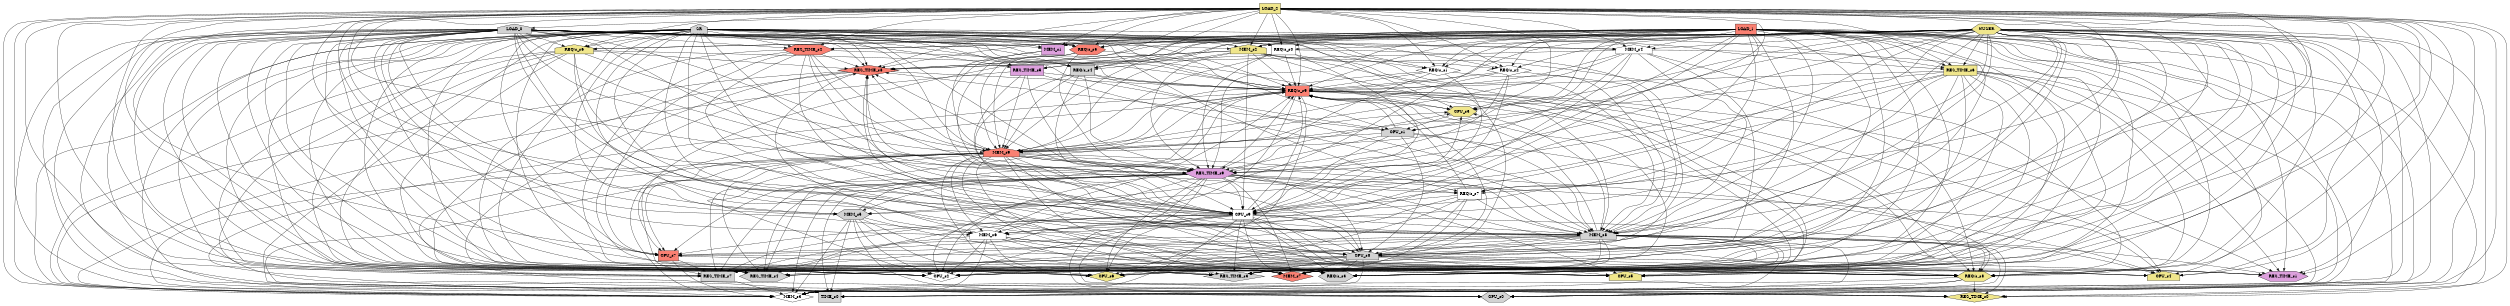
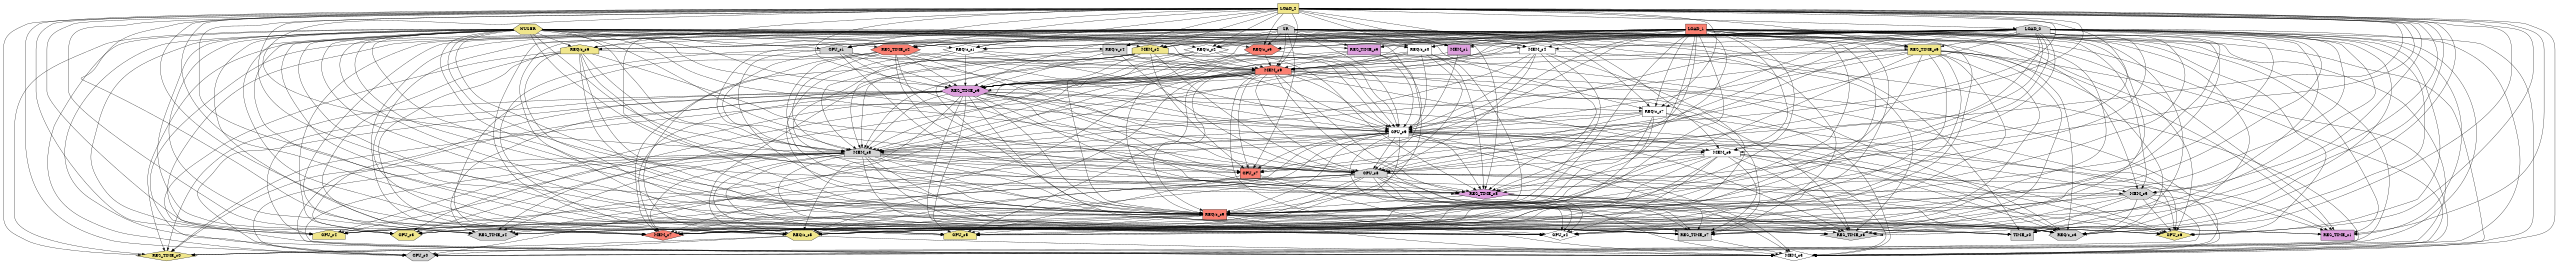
  strict digraph {
    fontsize=20
    node [fillcolor=lightgrey shape=box style=filled]
    NUSER [fillcolor=khaki shape=hexagon]
    "REQ/s_s0" [fillcolor=white]
    RES_TIME_s0 [fillcolor=khaki shape=diamond]
    CPU_s0 [shape=hexagon]
    n5 [label=TIME_s0]
    "REQ/s_s1" [fillcolor=white shape=diamond]
-   RES_TIME_s1 [fillcolor=plum shape=hexagon]
+   RES_TIME_s1 [fillcolor=plum]
    CPU_s1 [shape=house]
    MEM_s1 [fillcolor=plum]
    "REQ/s_s2" [fillcolor=white shape=diamond]
    RES_TIME_s2 [fillcolor=salmon shape=hexagon]
    CPU_s2 [fillcolor=white shape=diamond]
    MEM_s2 [fillcolor=khaki shape=house]
    "REQ/s_s3" [shape=hexagon]
    RES_TIME_s3 [shape=diamond]
    CPU_s3 [fillcolor=khaki shape=hexagon]
    MEM_s3 [fillcolor=white shape=diamond]
    "REQ/s_s4"
    RES_TIME_s4 [shape=hexagon]
    CPU_s4 [fillcolor=khaki shape=house]
    MEM_s4 [fillcolor=white shape=house]
    "REQ/s_s5" [fillcolor=salmon shape=hexagon]
    RES_TIME_s5 [fillcolor=plum]
    CPU_s5 [fillcolor=khaki shape=house]
    MEM_s5 [shape=hexagon]
    "REQ/s_s6" [fillcolor=khaki shape=house]
    RES_TIME_s6 [fillcolor=khaki]
    CPU_s6 [fillcolor=khaki shape=diamond]
    MEM_s6 [fillcolor=white shape=house]
    "REQ/s_s7" [fillcolor=white]
    RES_TIME_s7
    CPU_s7 [fillcolor=salmon]
    MEM_s7 [fillcolor=salmon shape=diamond]
    "REQ/s_s8" [fillcolor=khaki shape=hexagon]
-   RES_TIME_s8 [fillcolor=salmon shape=diamond]
+   RES_TIME_s8 [fillcolor=plum shape=diamond]
    CPU_s8 [shape=house]
    MEM_s8 [shape=house]
    "REQ/s_s9" [fillcolor=salmon]
    RES_TIME_s9 [fillcolor=plum shape=hexagon]
    CPU_s9 [fillcolor=white]
    MEM_s9 [fillcolor=salmon shape=house]
    LOAD_0 [shape=house]
    LOAD_1 [fillcolor=salmon]
    LOAD_2 [fillcolor=khaki]
    SR [shape=house]
    NUSER -> "REQ/s_s0"
    NUSER -> RES_TIME_s0
    NUSER -> CPU_s0
    NUSER -> n5
    NUSER -> "REQ/s_s1"
    NUSER -> RES_TIME_s1
-   CPU_s3 -> CPU_s1
+   NUSER -> CPU_s1
    NUSER -> MEM_s1
    NUSER -> "REQ/s_s2"
    NUSER -> RES_TIME_s2
    NUSER -> CPU_s2
    NUSER -> MEM_s2
    NUSER -> "REQ/s_s3"
    NUSER -> RES_TIME_s3
    NUSER -> CPU_s3
    NUSER -> MEM_s3
    NUSER -> "REQ/s_s4"
    NUSER -> RES_TIME_s4
    NUSER -> CPU_s4
    NUSER -> MEM_s4
    NUSER -> "REQ/s_s5"
    NUSER -> RES_TIME_s5
    NUSER -> CPU_s5
    NUSER -> MEM_s5
    NUSER -> "REQ/s_s6"
    NUSER -> RES_TIME_s6
    NUSER -> CPU_s6
    NUSER -> MEM_s6
    NUSER -> "REQ/s_s7"
    NUSER -> RES_TIME_s7
    NUSER -> CPU_s7
    NUSER -> MEM_s7
    NUSER -> "REQ/s_s8"
    NUSER -> RES_TIME_s8
    NUSER -> CPU_s8
    NUSER -> MEM_s8
    NUSER -> "REQ/s_s9"
    NUSER -> RES_TIME_s9
    NUSER -> CPU_s9
    NUSER -> MEM_s9
    "REQ/s_s0" -> RES_TIME_s8
    "REQ/s_s0" -> CPU_s8
    "REQ/s_s0" -> MEM_s8
    "REQ/s_s0" -> "REQ/s_s9"
    "REQ/s_s0" -> RES_TIME_s9
    "REQ/s_s0" -> CPU_s9
    "REQ/s_s0" -> MEM_s9
    "REQ/s_s1" -> MEM_s8
    "REQ/s_s1" -> "REQ/s_s9"
    "REQ/s_s1" -> RES_TIME_s9
    "REQ/s_s1" -> CPU_s9
    "REQ/s_s1" -> MEM_s9
    CPU_s1 -> "REQ/s_s8"
    CPU_s1 -> RES_TIME_s8
    CPU_s1 -> CPU_s8
    CPU_s1 -> MEM_s8
    CPU_s1 -> "REQ/s_s9"
    CPU_s1 -> RES_TIME_s9
    CPU_s1 -> CPU_s9
    CPU_s1 -> MEM_s9
    MEM_s1 -> CPU_s9
    MEM_s1 -> MEM_s9
    "REQ/s_s2" -> MEM_s8
    "REQ/s_s2" -> "REQ/s_s9"
    "REQ/s_s2" -> RES_TIME_s9
    "REQ/s_s2" -> CPU_s9
    "REQ/s_s2" -> MEM_s9
    RES_TIME_s2 -> CPU_s7
    RES_TIME_s2 -> MEM_s7
    RES_TIME_s2 -> "REQ/s_s8"
    RES_TIME_s2 -> RES_TIME_s8
    RES_TIME_s2 -> CPU_s8
    RES_TIME_s2 -> MEM_s8
    RES_TIME_s2 -> "REQ/s_s9"
    RES_TIME_s2 -> RES_TIME_s9
    RES_TIME_s2 -> CPU_s9
    RES_TIME_s2 -> MEM_s9
    MEM_s2 -> CPU_s7
    MEM_s2 -> MEM_s7
    MEM_s2 -> "REQ/s_s8"
    MEM_s2 -> RES_TIME_s8
    MEM_s2 -> CPU_s8
    MEM_s2 -> MEM_s8
    MEM_s2 -> "REQ/s_s9"
    MEM_s2 -> RES_TIME_s9
    MEM_s2 -> CPU_s9
    MEM_s2 -> MEM_s9
    "REQ/s_s4" -> CPU_s8
    "REQ/s_s4" -> MEM_s8
    "REQ/s_s4" -> "REQ/s_s9"
    "REQ/s_s4" -> RES_TIME_s9
    "REQ/s_s4" -> CPU_s9
    "REQ/s_s4" -> MEM_s9
    MEM_s4 -> MEM_s3
    MEM_s4 -> "REQ/s_s8"
    MEM_s4 -> RES_TIME_s8
    MEM_s4 -> CPU_s8
    MEM_s4 -> MEM_s8
    MEM_s4 -> "REQ/s_s9"
    MEM_s4 -> RES_TIME_s9
    MEM_s4 -> CPU_s9
    MEM_s4 -> MEM_s9
    "REQ/s_s5" -> "REQ/s_s9"
    "REQ/s_s5" -> RES_TIME_s9
    "REQ/s_s5" -> CPU_s9
    "REQ/s_s5" -> MEM_s9
    RES_TIME_s5 -> MEM_s3
    RES_TIME_s5 -> MEM_s8
    RES_TIME_s5 -> "REQ/s_s9"
    RES_TIME_s5 -> RES_TIME_s9
    RES_TIME_s5 -> CPU_s9
    RES_TIME_s5 -> MEM_s9
    MEM_s5 -> CPU_s0
    MEM_s5 -> n5
    MEM_s5 -> CPU_s2
    MEM_s5 -> "REQ/s_s3"
    MEM_s5 -> RES_TIME_s3
    MEM_s5 -> MEM_s3
    MEM_s5 -> CPU_s6
    MEM_s5 -> "REQ/s_s9"
    "REQ/s_s6" -> CPU_s2
    "REQ/s_s6" -> MEM_s3
    "REQ/s_s6" -> RES_TIME_s4
    "REQ/s_s6" -> RES_TIME_s7
    "REQ/s_s6" -> MEM_s7
    "REQ/s_s6" -> RES_TIME_s8
    "REQ/s_s6" -> CPU_s8
    "REQ/s_s6" -> MEM_s8
    "REQ/s_s6" -> "REQ/s_s9"
    "REQ/s_s6" -> MEM_s9
    RES_TIME_s6 -> RES_TIME_s1
    RES_TIME_s6 -> CPU_s2
    RES_TIME_s6 -> "REQ/s_s3"
    RES_TIME_s6 -> RES_TIME_s3
    RES_TIME_s6 -> MEM_s3
    RES_TIME_s6 -> CPU_s5
    RES_TIME_s6 -> RES_TIME_s7
    RES_TIME_s6 -> MEM_s7
    RES_TIME_s6 -> "REQ/s_s8"
    RES_TIME_s6 -> MEM_s8
    RES_TIME_s6 -> "REQ/s_s9"
    RES_TIME_s6 -> RES_TIME_s9
    RES_TIME_s6 -> CPU_s9
    RES_TIME_s6 -> MEM_s9
    MEM_s6 -> CPU_s2
    MEM_s6 -> "REQ/s_s3"
    MEM_s6 -> RES_TIME_s3
    MEM_s6 -> MEM_s3
    MEM_s6 -> CPU_s6
    MEM_s6 -> RES_TIME_s7
    MEM_s6 -> MEM_s7
    MEM_s6 -> "REQ/s_s8"
    MEM_s6 -> RES_TIME_s8
+   MEM_s6 -> CPU_s8
    MEM_s6 -> "REQ/s_s9"
    "REQ/s_s7" -> CPU_s6
    "REQ/s_s7" -> RES_TIME_s7
    "REQ/s_s7" -> MEM_s7
    "REQ/s_s7" -> CPU_s8
    "REQ/s_s7" -> MEM_s8
    "REQ/s_s7" -> "REQ/s_s9"
    "REQ/s_s7" -> CPU_s9
    RES_TIME_s7 -> MEM_s3
    CPU_s7 -> MEM_s3
    CPU_s7 -> CPU_s5
    CPU_s7 -> RES_TIME_s7
    "REQ/s_s8" -> RES_TIME_s0
    "REQ/s_s8" -> CPU_s0
-   "REQ/s_s8" -> n5
    "REQ/s_s8" -> MEM_s3
    RES_TIME_s8 -> CPU_s2
    RES_TIME_s8 -> "REQ/s_s3"
    RES_TIME_s8 -> RES_TIME_s3
    RES_TIME_s8 -> MEM_s3
    RES_TIME_s8 -> "REQ/s_s9"
    CPU_s8 -> RES_TIME_s1
    CPU_s8 -> CPU_s2
    CPU_s8 -> "REQ/s_s3"
    CPU_s8 -> RES_TIME_s3
    CPU_s8 -> MEM_s3
    CPU_s8 -> RES_TIME_s4
    CPU_s8 -> CPU_s4
    CPU_s8 -> CPU_s5
    CPU_s8 -> CPU_s6
    CPU_s8 -> RES_TIME_s7
    CPU_s8 -> MEM_s7
    CPU_s8 -> "REQ/s_s8"
    CPU_s8 -> RES_TIME_s8
    CPU_s8 -> "REQ/s_s9"
    MEM_s8 -> RES_TIME_s0
    MEM_s8 -> CPU_s0
    MEM_s8 -> n5
    MEM_s8 -> CPU_s2
    MEM_s8 -> "REQ/s_s3"
    MEM_s8 -> RES_TIME_s3
    MEM_s8 -> CPU_s3
    MEM_s8 -> MEM_s3
    MEM_s8 -> RES_TIME_s4
    MEM_s8 -> CPU_s4
    MEM_s8 -> CPU_s5
    MEM_s8 -> CPU_s6
    MEM_s8 -> RES_TIME_s7
    MEM_s8 -> CPU_s7
    MEM_s8 -> MEM_s7
    MEM_s8 -> "REQ/s_s8"
    MEM_s8 -> RES_TIME_s8
    MEM_s8 -> CPU_s8
    MEM_s8 -> "REQ/s_s9"
    "REQ/s_s9" -> n5
    "REQ/s_s9" -> RES_TIME_s1
    "REQ/s_s9" -> CPU_s2
    "REQ/s_s9" -> "REQ/s_s3"
    "REQ/s_s9" -> RES_TIME_s3
    "REQ/s_s9" -> CPU_s3
    "REQ/s_s9" -> MEM_s3
    "REQ/s_s9" -> RES_TIME_s4
    "REQ/s_s9" -> CPU_s4
    "REQ/s_s9" -> CPU_s5
    "REQ/s_s9" -> CPU_s6
    "REQ/s_s9" -> RES_TIME_s7
    "REQ/s_s9" -> MEM_s7
    "REQ/s_s9" -> "REQ/s_s8"
    RES_TIME_s9 -> RES_TIME_s0
    RES_TIME_s9 -> CPU_s0
    RES_TIME_s9 -> n5
    RES_TIME_s9 -> CPU_s2
    RES_TIME_s9 -> CPU_s3
    RES_TIME_s9 -> MEM_s3
    RES_TIME_s9 -> RES_TIME_s4
    RES_TIME_s9 -> CPU_s4
    RES_TIME_s9 -> CPU_s5
    RES_TIME_s9 -> MEM_s5
-   RES_TIME_s9 -> CPU_s6
    RES_TIME_s9 -> MEM_s6
    RES_TIME_s9 -> "REQ/s_s7"
    RES_TIME_s9 -> RES_TIME_s7
    RES_TIME_s9 -> CPU_s7
    RES_TIME_s9 -> MEM_s7
    RES_TIME_s9 -> "REQ/s_s8"
    RES_TIME_s9 -> RES_TIME_s8
    RES_TIME_s9 -> CPU_s8
    RES_TIME_s9 -> MEM_s8
    RES_TIME_s9 -> "REQ/s_s9"
    RES_TIME_s9 -> CPU_s9
    CPU_s9 -> RES_TIME_s1
    CPU_s9 -> CPU_s2
    CPU_s9 -> "REQ/s_s3"
    CPU_s9 -> RES_TIME_s3
    CPU_s9 -> CPU_s3
    CPU_s9 -> MEM_s3
    CPU_s9 -> RES_TIME_s4
    CPU_s9 -> CPU_s5
    CPU_s9 -> CPU_s6
    CPU_s9 -> MEM_s6
    CPU_s9 -> RES_TIME_s7
    CPU_s9 -> CPU_s7
    CPU_s9 -> MEM_s7
    CPU_s9 -> "REQ/s_s8"
    CPU_s9 -> RES_TIME_s8
    CPU_s9 -> CPU_s8
    CPU_s9 -> MEM_s8
    CPU_s9 -> "REQ/s_s9"
    MEM_s9 -> RES_TIME_s0
    MEM_s9 -> CPU_s0
    MEM_s9 -> CPU_s2
    MEM_s9 -> "REQ/s_s3"
    MEM_s9 -> RES_TIME_s3
    MEM_s9 -> CPU_s3
    MEM_s9 -> MEM_s3
    MEM_s9 -> RES_TIME_s4
    MEM_s9 -> CPU_s4
    MEM_s9 -> CPU_s5
    MEM_s9 -> CPU_s6
    MEM_s9 -> MEM_s6
    MEM_s9 -> RES_TIME_s7
    MEM_s9 -> CPU_s7
    MEM_s9 -> MEM_s7
    MEM_s9 -> "REQ/s_s8"
    MEM_s9 -> RES_TIME_s8
    MEM_s9 -> CPU_s8
    MEM_s9 -> MEM_s8
    MEM_s9 -> "REQ/s_s9"
    MEM_s9 -> RES_TIME_s9
    MEM_s9 -> CPU_s9
    LOAD_0 -> "REQ/s_s0"
    LOAD_0 -> RES_TIME_s0
    LOAD_0 -> CPU_s0
    LOAD_0 -> n5
    LOAD_0 -> "REQ/s_s1"
    LOAD_0 -> RES_TIME_s1
    LOAD_0 -> CPU_s1
    LOAD_0 -> MEM_s1
    LOAD_0 -> "REQ/s_s2"
    LOAD_0 -> RES_TIME_s2
    LOAD_0 -> CPU_s2
    LOAD_0 -> MEM_s2
    LOAD_0 -> "REQ/s_s3"
    LOAD_0 -> RES_TIME_s3
    LOAD_0 -> CPU_s3
    LOAD_0 -> MEM_s3
    LOAD_0 -> "REQ/s_s4"
    LOAD_0 -> RES_TIME_s4
    LOAD_0 -> CPU_s4
    LOAD_0 -> MEM_s4
    LOAD_0 -> "REQ/s_s5"
    LOAD_0 -> RES_TIME_s5
    LOAD_0 -> CPU_s5
    LOAD_0 -> MEM_s5
    LOAD_0 -> "REQ/s_s6"
    LOAD_0 -> RES_TIME_s6
    LOAD_0 -> CPU_s6
    LOAD_0 -> MEM_s6
    LOAD_0 -> "REQ/s_s7"
    LOAD_0 -> RES_TIME_s7
    LOAD_0 -> CPU_s7
    LOAD_0 -> MEM_s7
    LOAD_0 -> "REQ/s_s8"
    LOAD_0 -> RES_TIME_s8
    LOAD_0 -> CPU_s8
    LOAD_0 -> MEM_s8
    LOAD_0 -> "REQ/s_s9"
    LOAD_0 -> RES_TIME_s9
    LOAD_0 -> CPU_s9
    LOAD_0 -> MEM_s9
    LOAD_1 -> "REQ/s_s0"
    LOAD_1 -> RES_TIME_s0
    LOAD_1 -> CPU_s0
    LOAD_1 -> n5
    LOAD_1 -> "REQ/s_s1"
    LOAD_1 -> RES_TIME_s1
    LOAD_1 -> CPU_s1
    LOAD_1 -> MEM_s1
    LOAD_1 -> "REQ/s_s2"
    LOAD_1 -> RES_TIME_s2
    LOAD_1 -> CPU_s2
    LOAD_1 -> MEM_s2
    LOAD_1 -> "REQ/s_s3"
    LOAD_1 -> RES_TIME_s3
    LOAD_1 -> CPU_s3
    LOAD_1 -> MEM_s3
    LOAD_1 -> "REQ/s_s4"
    LOAD_1 -> RES_TIME_s4
    LOAD_1 -> CPU_s4
    LOAD_1 -> MEM_s4
    LOAD_1 -> "REQ/s_s5"
    LOAD_1 -> RES_TIME_s5
    LOAD_1 -> CPU_s5
    LOAD_1 -> MEM_s5
    LOAD_1 -> "REQ/s_s6"
    LOAD_1 -> RES_TIME_s6
    LOAD_1 -> CPU_s6
    LOAD_1 -> MEM_s6
    LOAD_1 -> "REQ/s_s7"
    LOAD_1 -> RES_TIME_s7
    LOAD_1 -> CPU_s7
    LOAD_1 -> MEM_s7
    LOAD_1 -> "REQ/s_s8"
    LOAD_1 -> RES_TIME_s8
    LOAD_1 -> CPU_s8
    LOAD_1 -> MEM_s8
    LOAD_1 -> "REQ/s_s9"
    LOAD_1 -> RES_TIME_s9
    LOAD_1 -> CPU_s9
    LOAD_1 -> MEM_s9
    LOAD_2 -> "REQ/s_s0"
    LOAD_2 -> RES_TIME_s0
    LOAD_2 -> CPU_s0
    LOAD_2 -> n5
    LOAD_2 -> "REQ/s_s1"
    LOAD_2 -> RES_TIME_s1
    LOAD_2 -> CPU_s1
    LOAD_2 -> MEM_s1
    LOAD_2 -> "REQ/s_s2"
    LOAD_2 -> RES_TIME_s2
    LOAD_2 -> CPU_s2
    LOAD_2 -> MEM_s2
    LOAD_2 -> "REQ/s_s3"
    LOAD_2 -> RES_TIME_s3
    LOAD_2 -> CPU_s3
    LOAD_2 -> MEM_s3
    LOAD_2 -> "REQ/s_s4"
    LOAD_2 -> RES_TIME_s4
    LOAD_2 -> CPU_s4
    LOAD_2 -> MEM_s4
    LOAD_2 -> "REQ/s_s5"
    LOAD_2 -> CPU_s5
    LOAD_2 -> MEM_s5
    LOAD_2 -> "REQ/s_s6"
    LOAD_2 -> RES_TIME_s6
    LOAD_2 -> CPU_s6
    LOAD_2 -> MEM_s6
    LOAD_2 -> "REQ/s_s7"
    LOAD_2 -> RES_TIME_s7
    LOAD_2 -> CPU_s7
    LOAD_2 -> MEM_s7
    LOAD_2 -> "REQ/s_s8"
    LOAD_2 -> RES_TIME_s8
    LOAD_2 -> CPU_s8
    LOAD_2 -> MEM_s8
    LOAD_2 -> "REQ/s_s9"
    LOAD_2 -> RES_TIME_s9
    LOAD_2 -> CPU_s9
    LOAD_2 -> MEM_s9
    LOAD_2 -> LOAD_0
    SR -> "REQ/s_s0"
    SR -> RES_TIME_s0
    SR -> CPU_s0
    SR -> n5
    SR -> "REQ/s_s1"
    SR -> RES_TIME_s1
    SR -> CPU_s1
    SR -> MEM_s1
    SR -> "REQ/s_s2"
    SR -> RES_TIME_s2
    SR -> CPU_s2
    SR -> MEM_s2
    SR -> "REQ/s_s3"
    SR -> RES_TIME_s3
    SR -> CPU_s3
    SR -> MEM_s3
    SR -> "REQ/s_s4"
    SR -> RES_TIME_s4
    SR -> CPU_s4
    SR -> MEM_s4
    SR -> "REQ/s_s5"
    SR -> RES_TIME_s5
    SR -> CPU_s5
    SR -> MEM_s5
    SR -> "REQ/s_s6"
    SR -> RES_TIME_s6
    SR -> CPU_s6
    SR -> MEM_s6
    SR -> "REQ/s_s7"
    SR -> RES_TIME_s7
    SR -> CPU_s7
    SR -> MEM_s7
    SR -> "REQ/s_s8"
    SR -> RES_TIME_s8
+   SR -> CPU_s8
    SR -> MEM_s8
    SR -> "REQ/s_s9"
    SR -> RES_TIME_s9
    SR -> CPU_s9
    SR -> MEM_s9
  }
